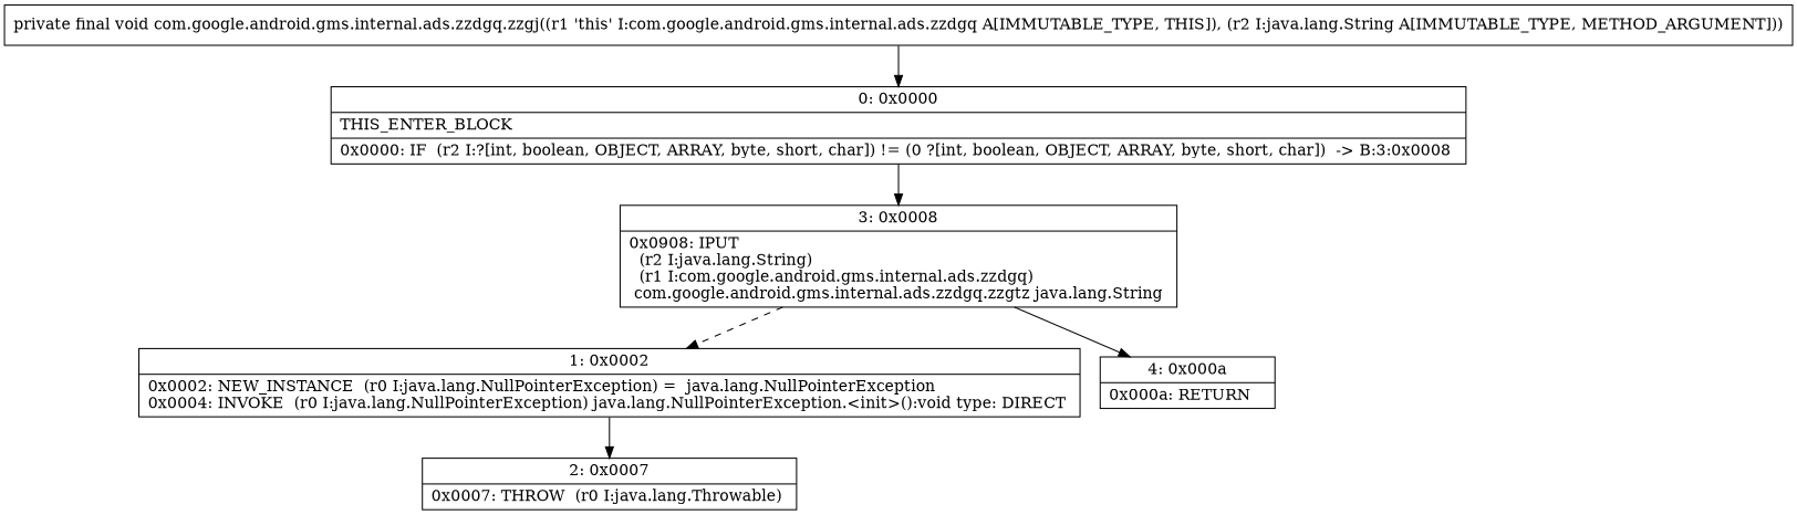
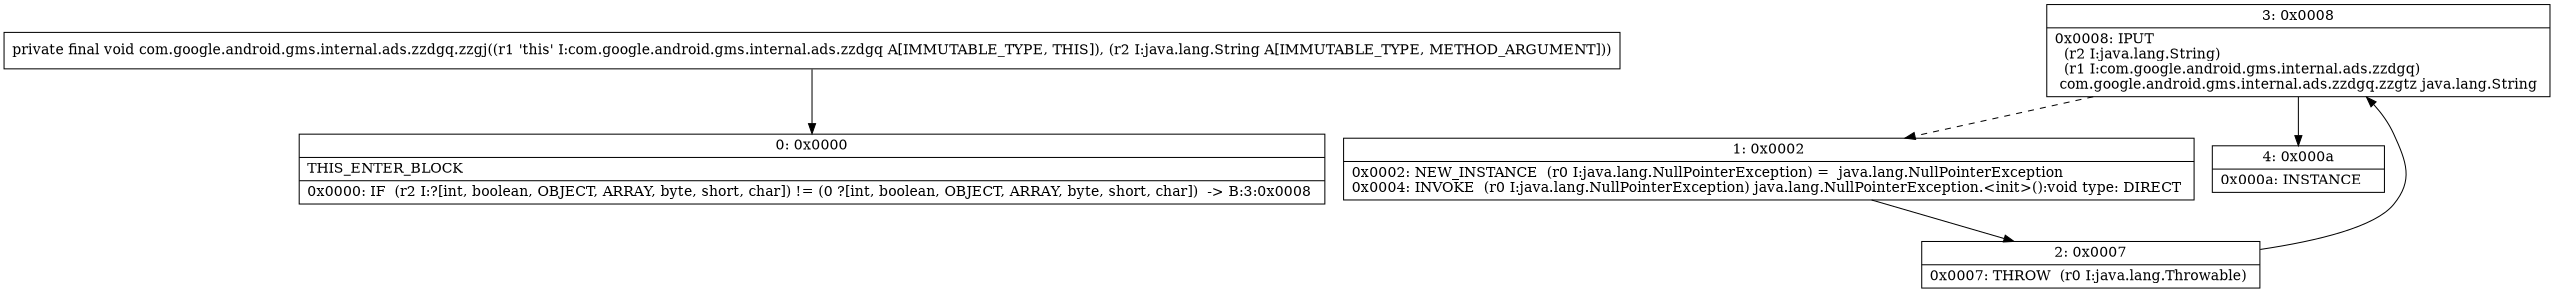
  digraph {
    node [shape=record]
    n1 [label="{0\:\ 0x0000|THIS_ENTER_BLOCK\l|0x0000: IF  (r2 I:?[int, boolean, OBJECT, ARRAY, byte, short, char]) != (0 ?[int, boolean, OBJECT, ARRAY, byte, short, char])  \-\> B:3:0x0008 \l}"]
-   n2 [label="{3\:\ 0x0008|0x0908: IPUT  \l  (r2 I:java.lang.String)\l  (r1 I:com.google.android.gms.internal.ads.zzdgq)\l com.google.android.gms.internal.ads.zzdgq.zzgtz java.lang.String \l}"]
+   n2 [label="{3\:\ 0x0008|0x0008: IPUT  \l  (r2 I:java.lang.String)\l  (r1 I:com.google.android.gms.internal.ads.zzdgq)\l com.google.android.gms.internal.ads.zzdgq.zzgtz java.lang.String \l}"]
    n3 [label="{1\:\ 0x0002|0x0002: NEW_INSTANCE  (r0 I:java.lang.NullPointerException) =  java.lang.NullPointerException \l0x0004: INVOKE  (r0 I:java.lang.NullPointerException) java.lang.NullPointerException.\<init\>():void type: DIRECT \l}"]
    n4 [label="{2\:\ 0x0007|0x0007: THROW  (r0 I:java.lang.Throwable) \l}"]
-   n5 [label="{4\:\ 0x000a|0x000a: RETURN   \l}"]
+   n5 [label="{4\:\ 0x000a|0x000a: INSTANCE   \l}"]
    n6 [label="{private final void com.google.android.gms.internal.ads.zzdgq.zzgj((r1 'this' I:com.google.android.gms.internal.ads.zzdgq A[IMMUTABLE_TYPE, THIS]), (r2 I:java.lang.String A[IMMUTABLE_TYPE, METHOD_ARGUMENT])) }"]
-   n1 -> n2
+   n4 -> n2
    n2 -> n3 [style=dashed]
    n2 -> n5
    n3 -> n4
    n6 -> n1
  }
